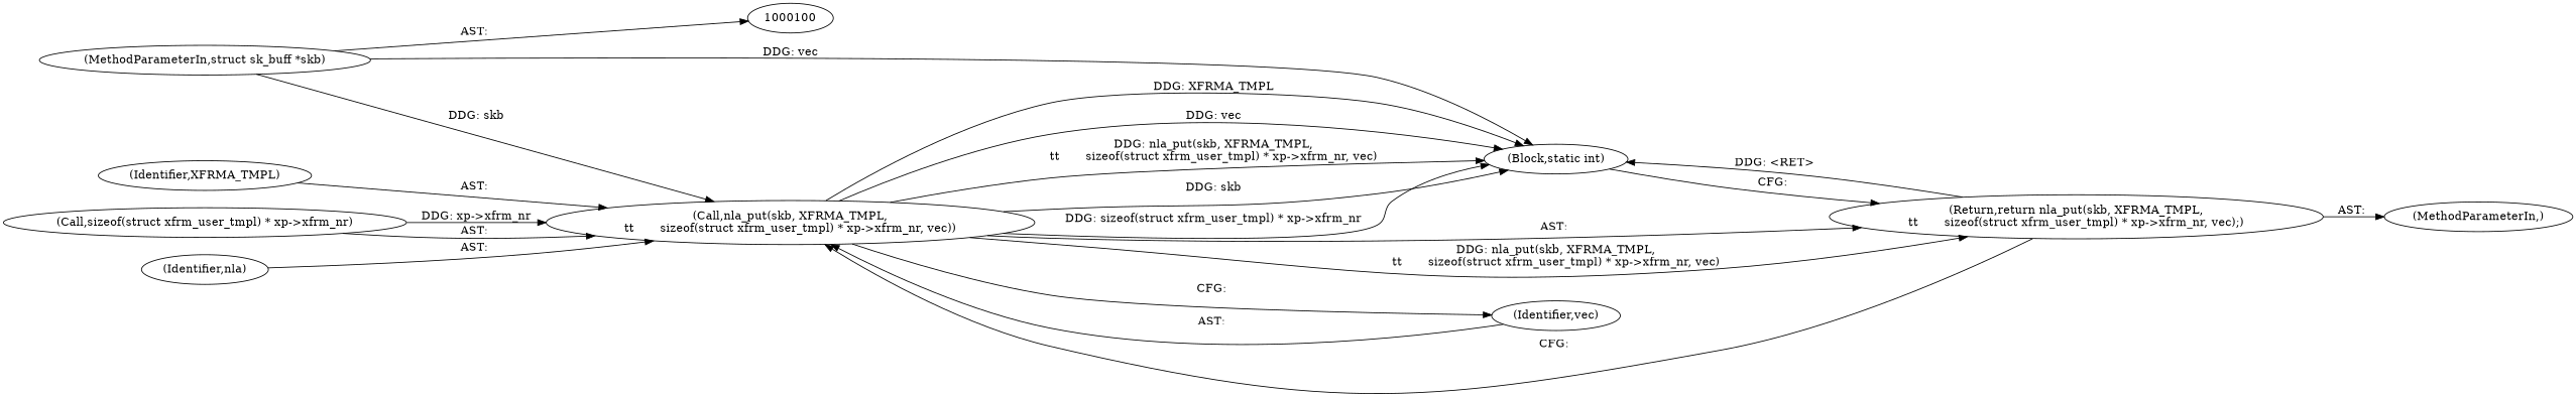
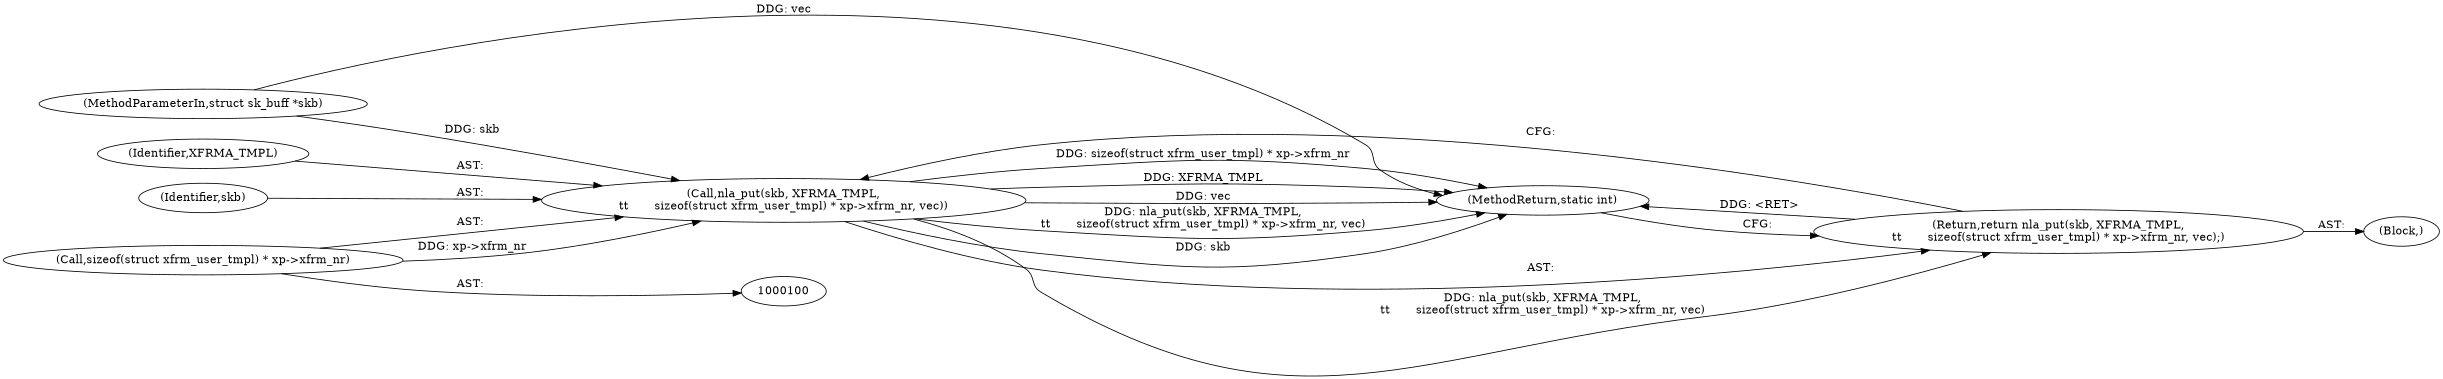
  digraph {
    rankdir=LR
    n1 [label="(MethodParameterIn,struct sk_buff *skb)"]
    n2 [label="(Call,nla_put(skb, XFRMA_TMPL,\n\t\t       sizeof(struct xfrm_user_tmpl) * xp->xfrm_nr, vec))"]
-   n3 [label="(Block,static int)"]
+   n3 [label="(MethodReturn,static int)"]
    1000100
    n5 [label="(Return,return nla_put(skb, XFRMA_TMPL,\n\t\t       sizeof(struct xfrm_user_tmpl) * xp->xfrm_nr, vec);)"]
-   n6 [label="(Identifier,vec)"]
-   n7 [label="(MethodParameterIn,)"]
+   n7 [label="(Block,)"]
    n8 [label="(Identifier,XFRMA_TMPL)"]
    n9 [label="(Call,sizeof(struct xfrm_user_tmpl) * xp->xfrm_nr)"]
-   n10 [label="(Identifier,nla)"]
+   n10 [label="(Identifier,skb)"]
    n1 -> n2 [label="DDG: skb"]
    n1 -> n3 [label="DDG: vec"]
-   n1 -> 1000100 [label="AST: "]
+   n9 -> 1000100 [label="AST: "]
    n2 -> n3 [label="DDG: XFRMA_TMPL"]
    n2 -> n3 [label="DDG: vec"]
    n2 -> n3 [label="DDG: nla_put(skb, XFRMA_TMPL,\n\t\t       sizeof(struct xfrm_user_tmpl) * xp->xfrm_nr, vec)"]
    n2 -> n3 [label="DDG: skb"]
    n2 -> n3 [label="DDG: sizeof(struct xfrm_user_tmpl) * xp->xfrm_nr"]
    n2 -> n5 [label="AST: "]
    n2 -> n5 [label="DDG: nla_put(skb, XFRMA_TMPL,\n\t\t       sizeof(struct xfrm_user_tmpl) * xp->xfrm_nr, vec)"]
-   n2 -> n6 [label="CFG: "]
    n3 -> n5 [label="CFG: "]
    n5 -> n2 [label="CFG: "]
    n5 -> n3 [label="DDG: <RET>"]
    n5 -> n7 [label="AST: "]
-   n6 -> n2 [label="AST: "]
    n8 -> n2 [label="AST: "]
    n9 -> n2 [label="AST: "]
    n9 -> n2 [label="DDG: xp->xfrm_nr"]
    n10 -> n2 [label="AST: "]
  }
